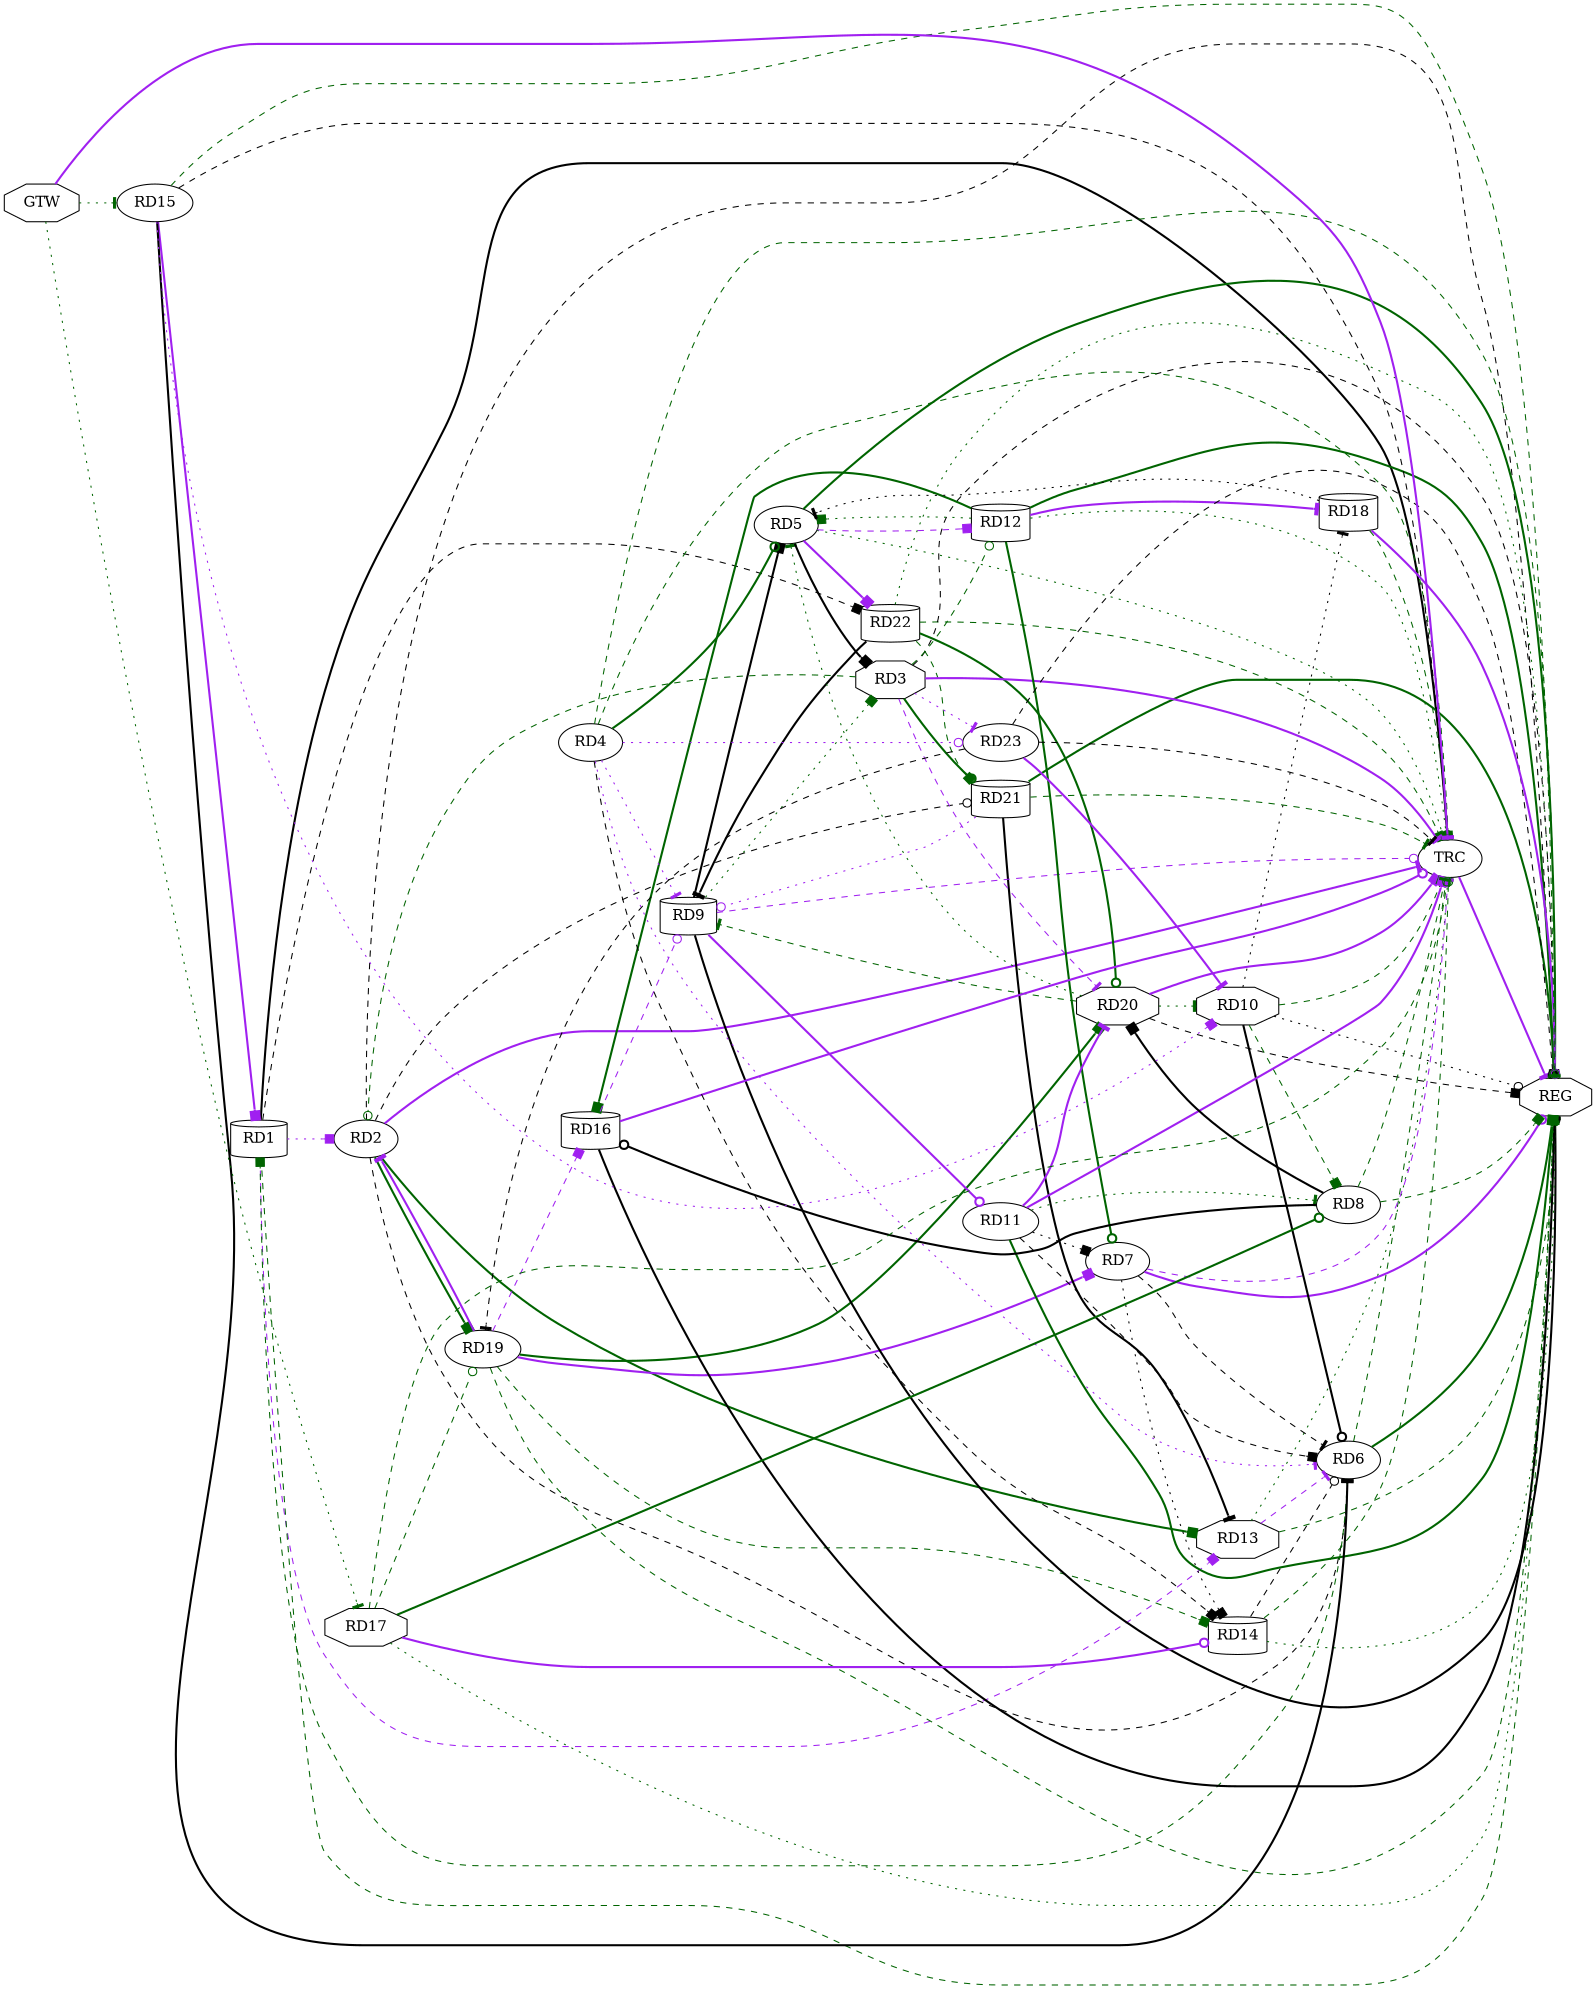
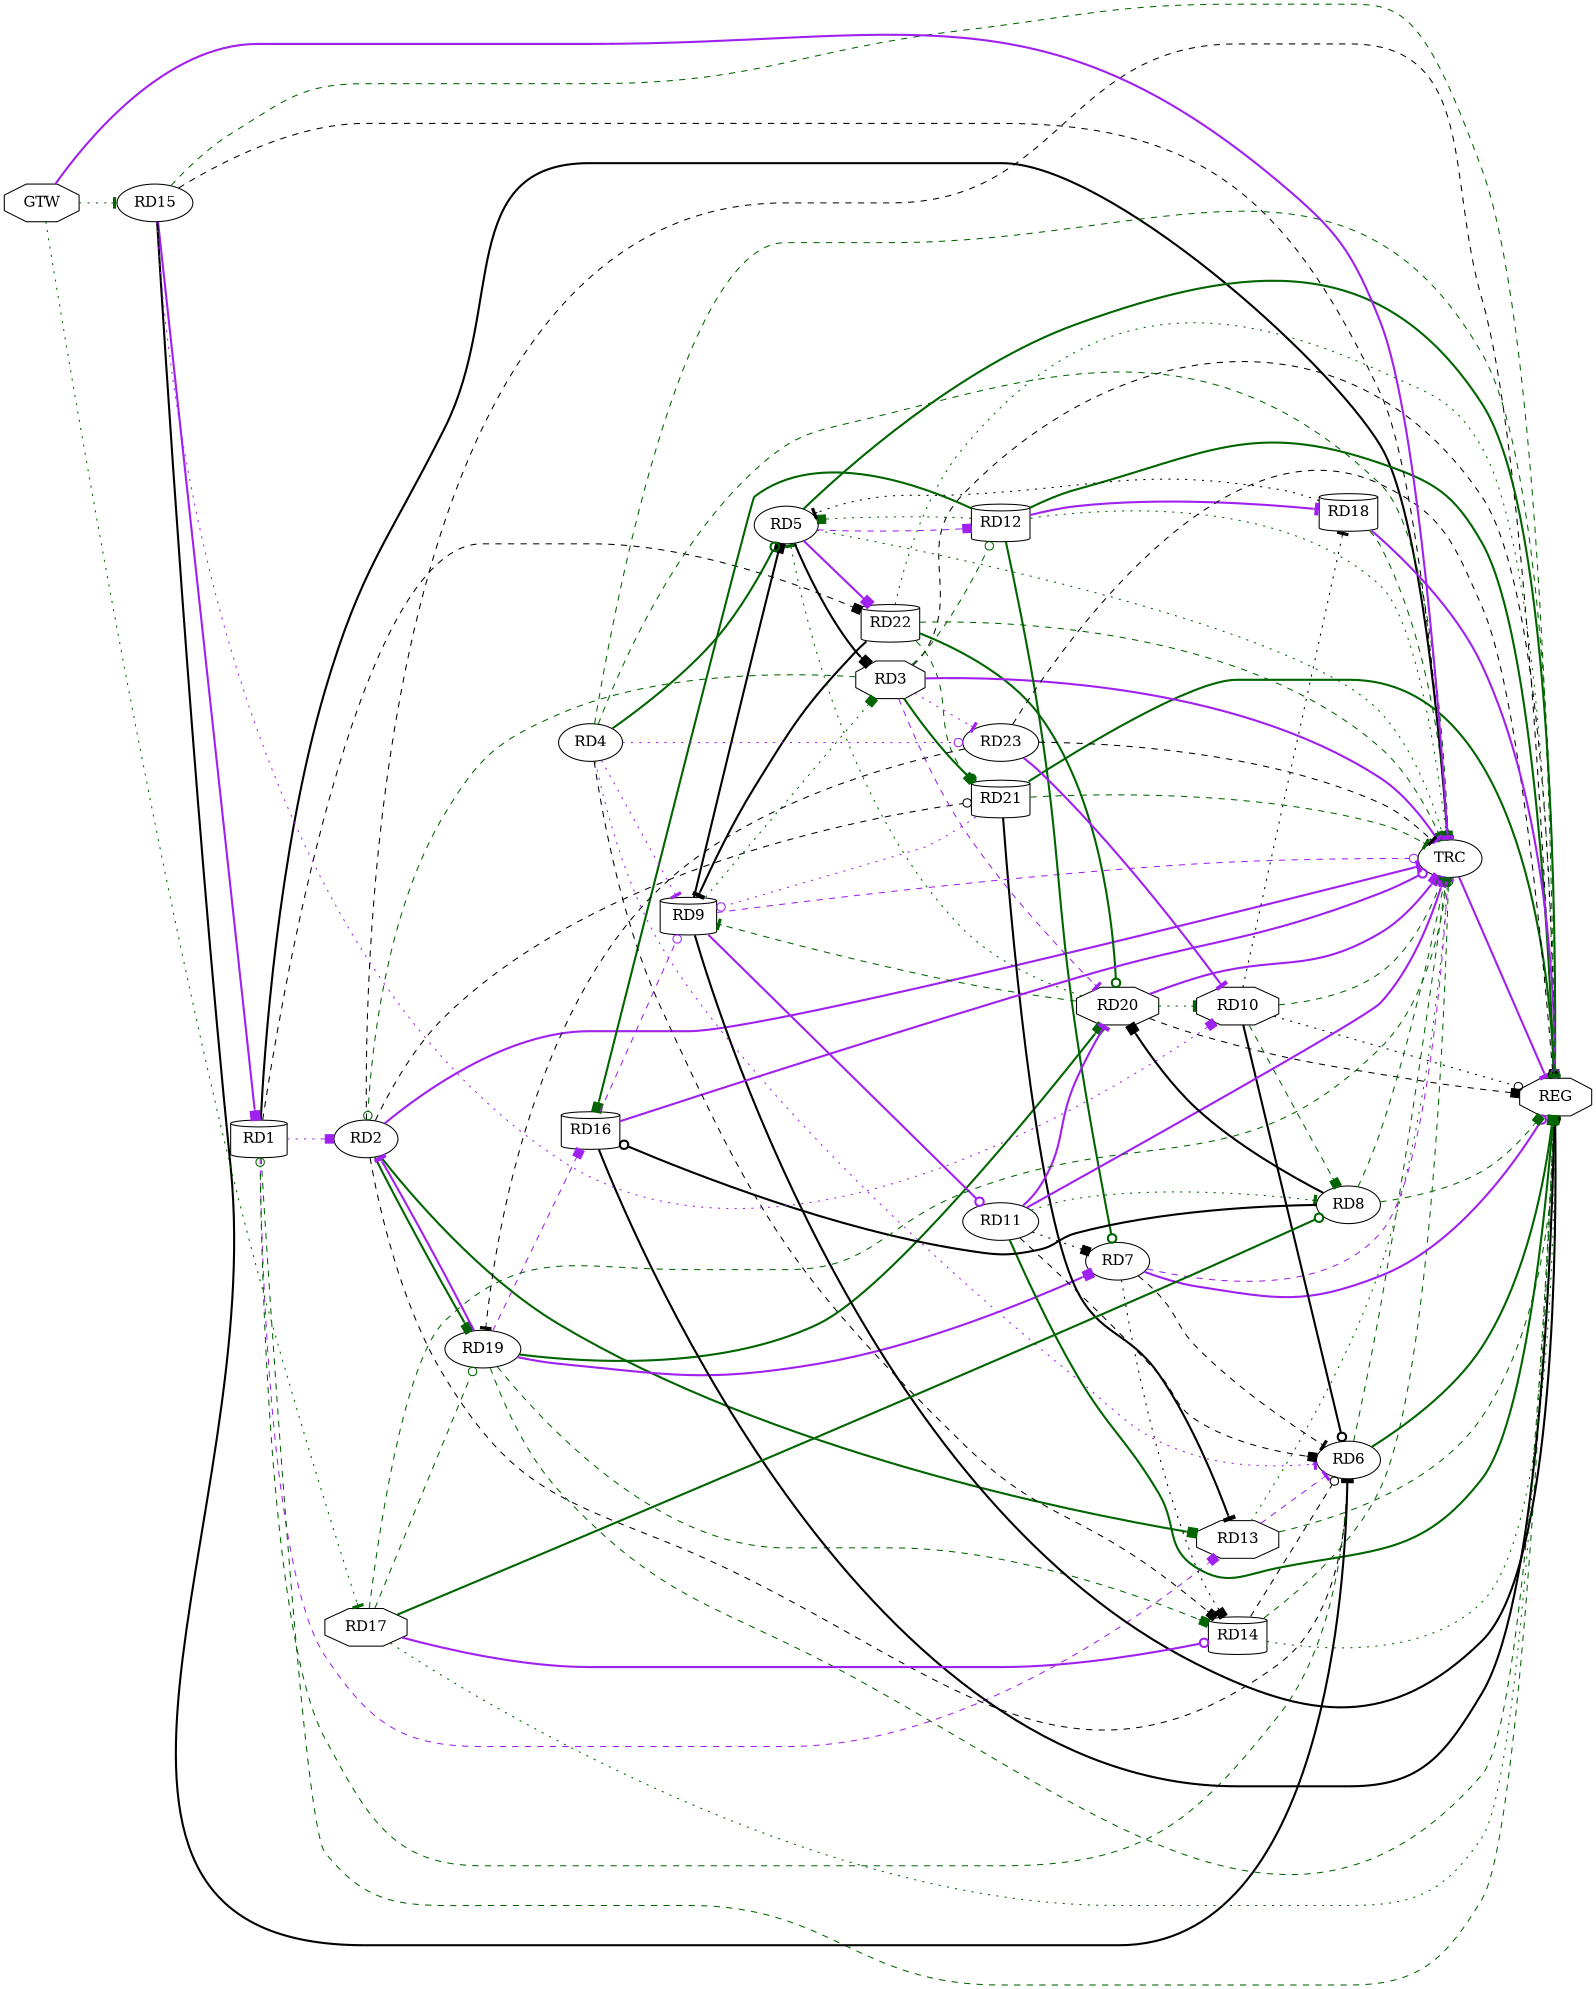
  strict digraph {
    rankdir=LR
    node [shape=ellipse]
    edge [arrowhead=box color=darkgreen style=dashed]
    n1 [label=RD1 shape=cylinder]
    n2 [label=RD2]
    n3 [label=RD13 shape=octagon]
    n4 [label=RD22 shape=cylinder]
    n5 [label=REG shape=octagon]
    n6 [label=TRC]
    n7 [label=RD6]
    n8 [label=RD19]
    n9 [label=RD21 shape=cylinder]
    n10 [label=RD20 shape=octagon]
    n11 [label=RD9 shape=cylinder]
    n12 [label=RD5]
    n13 [label=RD3 shape=octagon]
    n14 [label=RD12 shape=cylinder]
    n15 [label=RD14 shape=cylinder]
    n16 [label=RD7]
    n17 [label=RD16 shape=cylinder]
    n18 [label=RD23]
    n19 [label=RD18 shape=cylinder]
    n20 [label=RD10 shape=octagon]
    n21 [label=RD4]
    n22 [label=RD11]
    n23 [label=RD8]
    n24 [label=RD15]
    n25 [label=RD17 shape=octagon]
    n26 [label=GTW shape=octagon]
    n1 -> n2 [color=purple style=dotted]
    n1 -> n3 [color=purple]
    n1 -> n4 [color=black]
    n1 -> n5
    n1 -> n6 [arrowhead=odot color=black style=bold]
    n2 -> n3 [style=bold]
    n2 -> n5 [color=black]
    n2 -> n6 [arrowhead=tee color=purple style=bold]
    n2 -> n7 [arrowhead=tee color=black]
    n2 -> n8 [style=bold]
    n2 -> n9 [arrowhead=odot color=black]
    n3 -> n5 [arrowhead=tee]
    n3 -> n6 [arrowhead=tee style=dotted]
    n3 -> n7 [arrowhead=tee color=purple]
    n4 -> n5 [style=dotted]
    n4 -> n6
    n4 -> n9
    n4 -> n10 [arrowhead=odot style=bold]
    n4 -> n11 [arrowhead=tee color=black style=bold]
    n6 -> n5 [arrowhead=tee color=purple style=bold]
-   n7 -> n1
+   n7 -> n1 [arrowhead=odot]
    n7 -> n5 [style=bold]
    n7 -> n6
    n8 -> n2 [arrowhead=tee color=purple style=bold]
    n8 -> n5 [arrowhead=odot]
    n8 -> n10 [style=bold]
    n8 -> n15
    n8 -> n16 [color=purple style=bold]
    n8 -> n17 [color=purple]
    n9 -> n3 [arrowhead=tee color=black style=bold]
    n9 -> n5 [arrowhead=odot style=bold]
    n9 -> n6 [arrowhead=tee]
    n9 -> n11 [arrowhead=odot color=purple style=dotted]
    n10 -> n5 [color=black]
    n10 -> n6 [color=purple style=bold]
    n10 -> n11 [arrowhead=tee]
    n10 -> n12 [arrowhead=tee style=dotted]
    n10 -> n20 [arrowhead=tee style=dotted]
    n11 -> n5 [arrowhead=odot color=black style=bold]
    n11 -> n6 [arrowhead=odot color=purple]
    n11 -> n12 [color=black style=bold]
    n11 -> n13 [style=dotted]
    n11 -> n22 [arrowhead=odot color=purple style=bold]
    n12 -> n4 [color=purple style=bold]
    n12 -> n5 [arrowhead=odot style=bold]
    n12 -> n6 [arrowhead=tee style=dotted]
    n12 -> n13 [color=black style=bold]
    n12 -> n14 [color=purple]
    n13 -> n2 [arrowhead=odot]
    n13 -> n5 [color=black]
    n13 -> n6 [arrowhead=tee color=purple style=bold]
    n13 -> n9 [arrowhead=odot style=bold]
    n13 -> n10 [arrowhead=tee color=purple]
    n13 -> n14 [arrowhead=odot]
    n13 -> n18 [arrowhead=tee color=purple style=dotted]
    n14 -> n5 [arrowhead=tee style=bold]
    n14 -> n6 [arrowhead=tee style=dotted]
    n14 -> n12 [style=dotted]
    n14 -> n16 [arrowhead=odot style=bold]
    n14 -> n17 [style=bold]
    n14 -> n19 [arrowhead=tee color=purple style=bold]
    n15 -> n5 [style=dotted]
    n15 -> n6 [arrowhead=odot]
    n15 -> n7 [arrowhead=odot color=black]
    n16 -> n5 [arrowhead=odot color=purple style=bold]
    n16 -> n6 [arrowhead=tee color=purple]
    n16 -> n7 [arrowhead=tee color=black]
    n16 -> n15 [color=black style=dotted]
    n17 -> n5 [arrowhead=tee color=black style=bold]
    n17 -> n6 [arrowhead=odot color=purple style=bold]
    n17 -> n11 [arrowhead=odot color=purple]
    n18 -> n5 [arrowhead=odot color=black]
    n18 -> n6 [arrowhead=tee color=black]
    n18 -> n8 [arrowhead=tee color=black]
    n18 -> n20 [arrowhead=tee color=purple style=bold]
    n19 -> n5 [arrowhead=odot color=purple style=bold]
    n19 -> n6 [arrowhead=tee]
    n19 -> n12 [arrowhead=tee color=black style=dotted]
    n20 -> n5 [arrowhead=odot color=black style=dotted]
    n20 -> n6
    n20 -> n7 [arrowhead=odot color=black style=bold]
    n20 -> n19 [arrowhead=tee color=black style=dotted]
    n20 -> n23
    n21 -> n5 [arrowhead=tee]
    n21 -> n6
    n21 -> n7 [arrowhead=tee color=purple style=dotted]
    n21 -> n11 [arrowhead=tee color=purple style=dotted]
    n21 -> n12 [arrowhead=odot style=bold]
    n21 -> n15 [color=black]
    n21 -> n18 [arrowhead=odot color=purple style=dotted]
    n22 -> n5 [style=bold]
    n22 -> n6 [color=purple style=bold]
    n22 -> n7 [color=black]
    n22 -> n10 [arrowhead=tee color=purple style=bold]
    n22 -> n16 [color=black style=dotted]
    n22 -> n23 [arrowhead=tee style=dotted]
    n23 -> n5
    n23 -> n6 [arrowhead=tee]
    n23 -> n10 [color=black style=bold]
    n23 -> n17 [arrowhead=odot color=black style=bold]
    n24 -> n1 [color=purple style=bold]
    n24 -> n5 [arrowhead=odot]
    n24 -> n6 [arrowhead=tee color=black]
    n24 -> n7 [arrowhead=tee color=black style=bold]
    n24 -> n20 [color=purple style=dotted]
    n25 -> n5 [style=dotted]
    n25 -> n6 [arrowhead=odot]
    n25 -> n8 [arrowhead=odot]
    n25 -> n15 [arrowhead=odot color=purple style=bold]
    n25 -> n23 [arrowhead=odot style=bold]
    n26 -> n6 [arrowhead=tee color=purple style=bold]
    n26 -> n24 [arrowhead=tee style=dotted]
    n26 -> n25 [arrowhead=tee style=dotted]
  }
